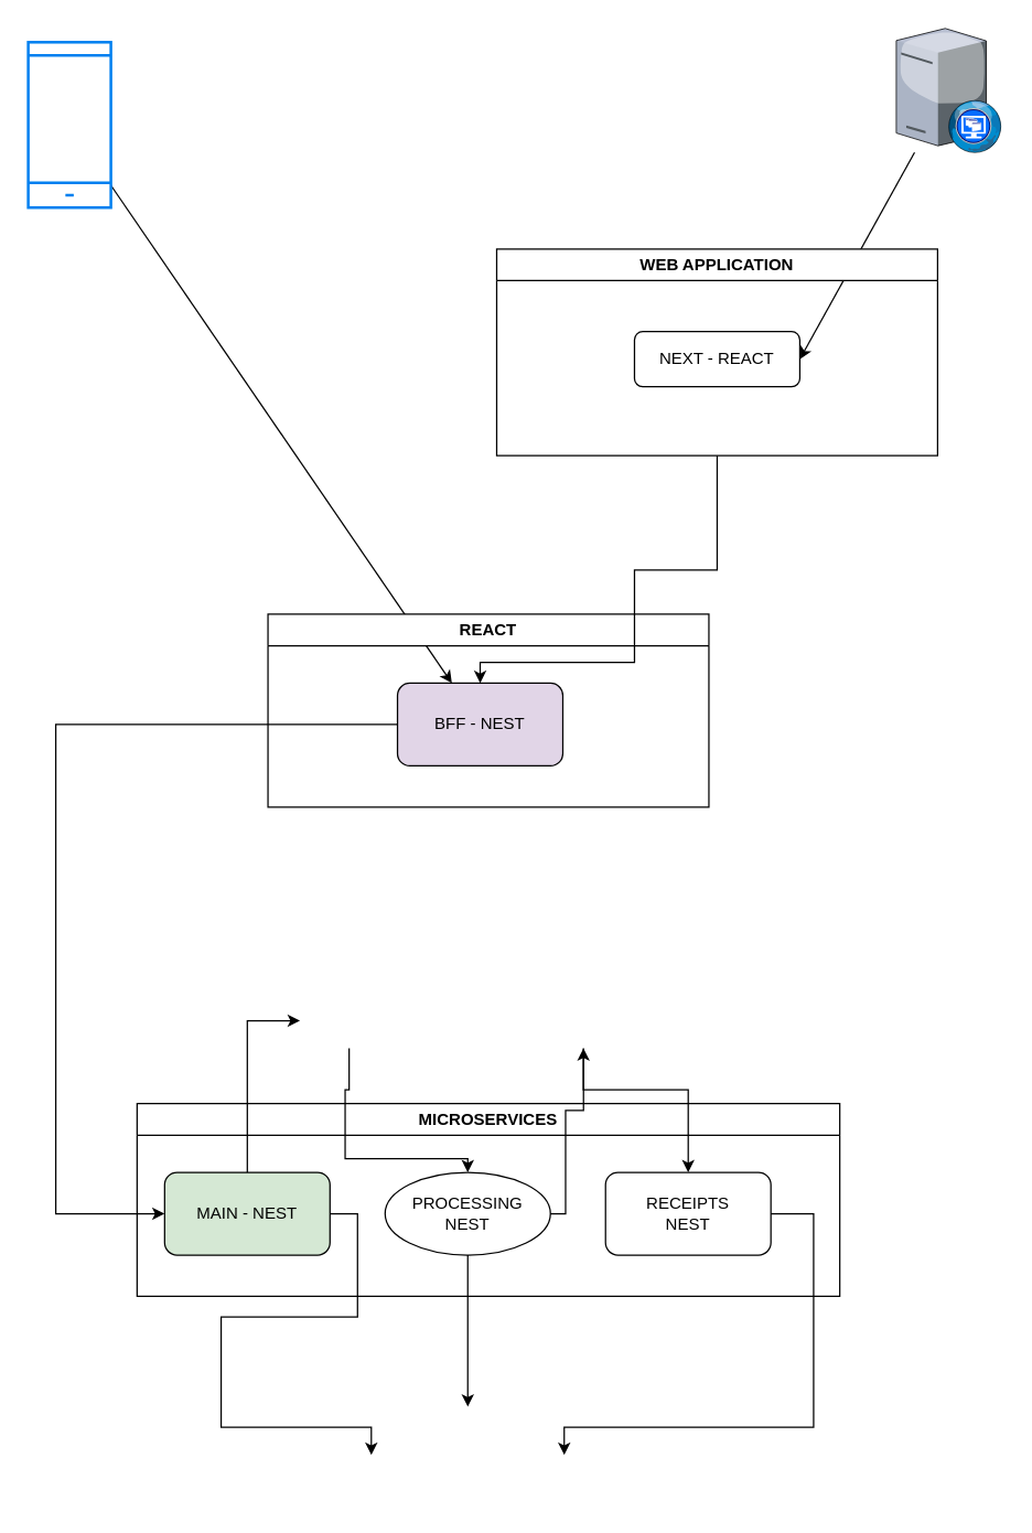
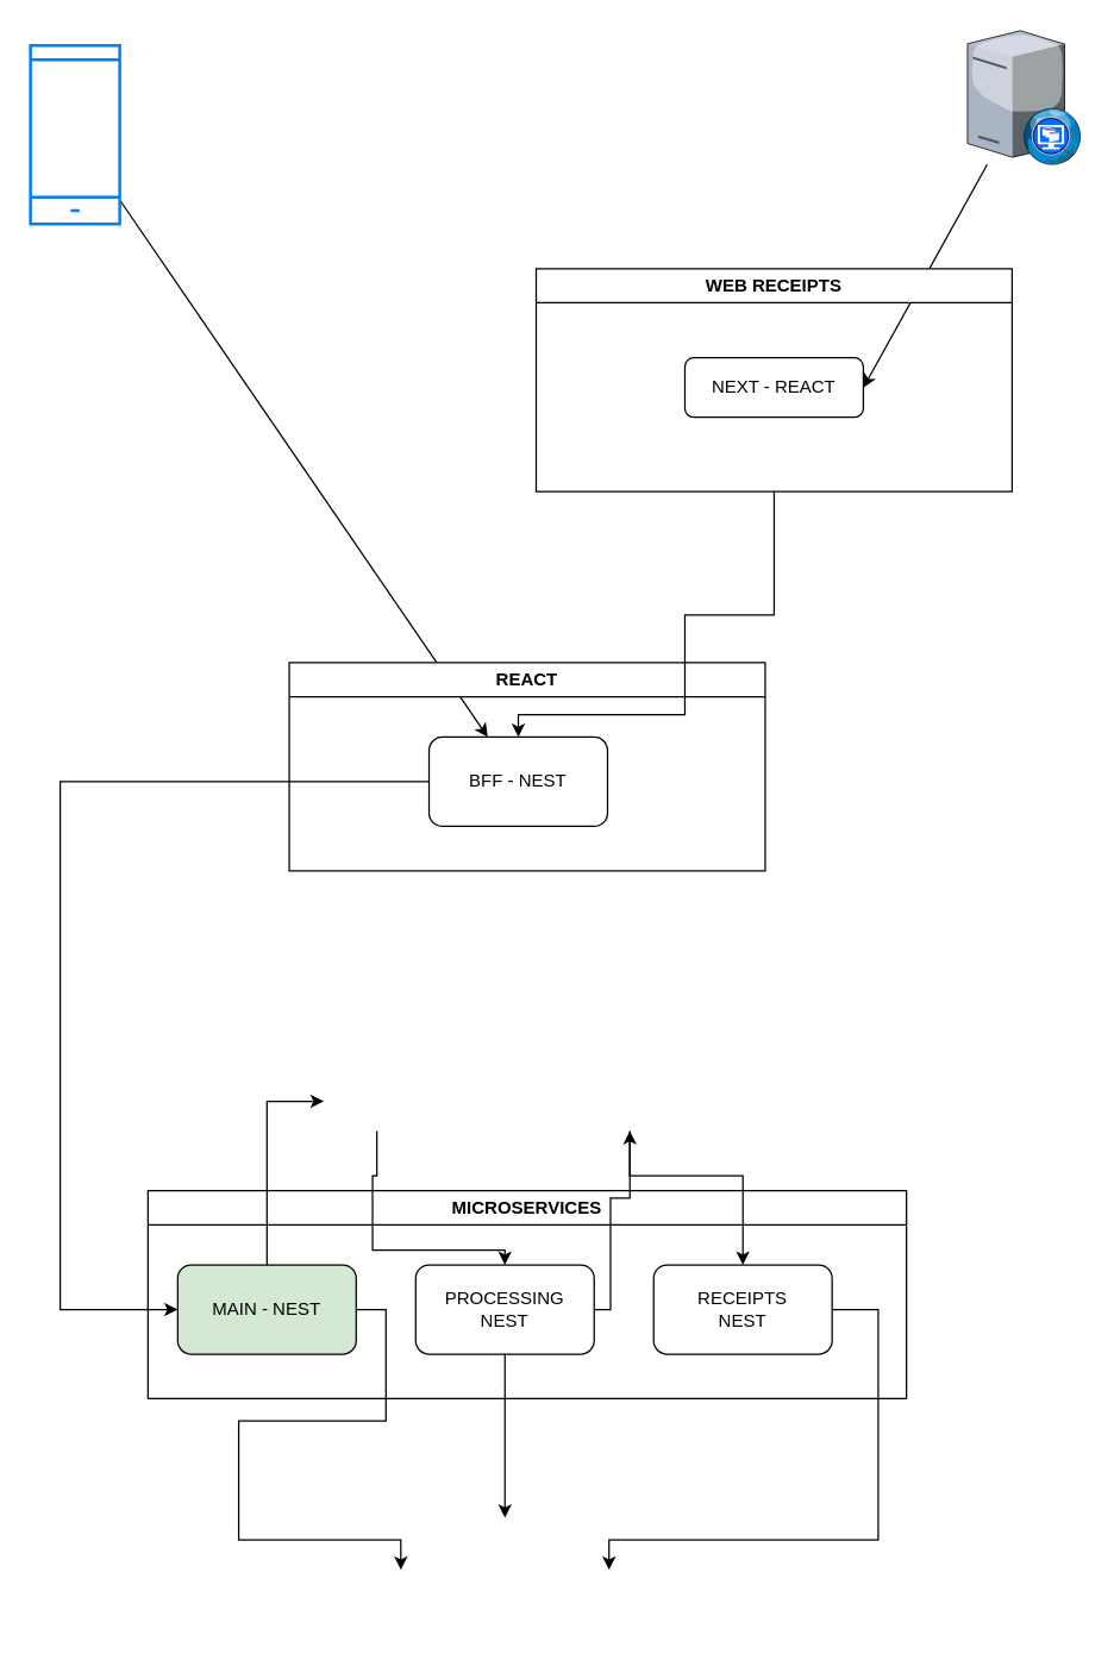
  <mxCell id="0" />
  <mxCell id="1" parent="0" />
  <mxCell id="2" style="edgeStyle=none;html=1;" parent="1" source="3" target="7" edge="1"><mxGeometry relative="1" as="geometry" /></mxCell>
  <mxCell id="3" value="" style="html=1;verticalLabelPosition=bottom;align=center;labelBackgroundColor=#ffffff;verticalAlign=top;strokeWidth=2;strokeColor=#0080F0;shadow=0;dashed=0;shape=mxgraph.ios7.icons.smartphone;" parent="1" vertex="1"><mxGeometry x="20" y="30" width="60" height="120" as="geometry" /></mxCell>
  <mxCell id="4" style="edgeStyle=none;html=1;entryX=1;entryY=0.5;entryDx=0;entryDy=0;" parent="1" source="5" target="10" edge="1"><mxGeometry relative="1" as="geometry" /></mxCell>
  <mxCell id="5" value="" style="verticalLabelPosition=bottom;sketch=0;aspect=fixed;html=1;verticalAlign=top;strokeColor=none;align=center;outlineConnect=0;shape=mxgraph.citrix.desktop_web;" parent="1" vertex="1"><mxGeometry x="650" y="20" width="76.5" height="90" as="geometry" /></mxCell>
  <mxCell id="6" value="REACT" style="swimlane;whiteSpace=wrap;html=1;" parent="1" vertex="1"><mxGeometry x="194" y="445" width="320" height="140" as="geometry" /></mxCell>
- <mxCell id="7" value="BFF - NEST" style="rounded=1;whiteSpace=wrap;html=1;fillColor=#e1d5e7;" parent="6" vertex="1"><mxGeometry x="94" y="50" width="120" height="60" as="geometry" /></mxCell>
+ <mxCell id="7" value="BFF - NEST" style="rounded=1;whiteSpace=wrap;html=1;" parent="6" vertex="1"><mxGeometry x="94" y="50" width="120" height="60" as="geometry" /></mxCell>
  <mxCell id="8" style="edgeStyle=orthogonalEdgeStyle;rounded=0;orthogonalLoop=1;jettySize=auto;html=1;entryX=0.5;entryY=0;entryDx=0;entryDy=0;" parent="1" source="9" target="7" edge="1"><mxGeometry relative="1" as="geometry"><Array as="points"><mxPoint x="520" y="413" /><mxPoint x="460" y="413" /><mxPoint x="460" y="480" /><mxPoint x="348" y="480" /></Array></mxGeometry></mxCell>
- <mxCell id="9" value="WEB APPLICATION" style="swimlane;whiteSpace=wrap;html=1;" parent="1" vertex="1"><mxGeometry x="360" y="180" width="320" height="150" as="geometry" /></mxCell>
+ <mxCell id="9" value="WEB RECEIPTS" style="swimlane;whiteSpace=wrap;html=1;" parent="1" vertex="1"><mxGeometry x="360" y="180" width="320" height="150" as="geometry" /></mxCell>
  <mxCell id="10" value="NEXT - REACT" style="rounded=1;whiteSpace=wrap;html=1;" parent="9" vertex="1"><mxGeometry x="100" y="60" width="120" height="40" as="geometry" /></mxCell>
  <mxCell id="11" value="MICROSERVICES" style="swimlane;whiteSpace=wrap;html=1;" parent="1" vertex="1"><mxGeometry x="99" y="800" width="510" height="140" as="geometry" /></mxCell>
  <mxCell id="12" value="MAIN - NEST" style="rounded=1;whiteSpace=wrap;html=1;fillColor=#d5e8d4;" parent="11" vertex="1"><mxGeometry x="20" y="50" width="120" height="60" as="geometry" /></mxCell>
  <mxCell id="13" value="RECEIPTS&lt;br&gt;NEST" style="rounded=1;whiteSpace=wrap;html=1;" parent="11" vertex="1"><mxGeometry x="340" y="50" width="120" height="60" as="geometry" /></mxCell>
- <mxCell id="14" value="PROCESSING&lt;br&gt;NEST" style="ellipse;whiteSpace=wrap;html=1;" parent="11" vertex="1"><mxGeometry x="180" y="50" width="120" height="60" as="geometry" /></mxCell>
+ <mxCell id="14" value="PROCESSING&lt;br&gt;NEST" style="rounded=1;whiteSpace=wrap;html=1;" parent="11" vertex="1"><mxGeometry x="180" y="50" width="120" height="60" as="geometry" /></mxCell>
  <mxCell id="15" style="edgeStyle=orthogonalEdgeStyle;rounded=0;orthogonalLoop=1;jettySize=auto;html=1;entryX=0.5;entryY=0;entryDx=0;entryDy=0;" parent="1" source="16" target="14" edge="1"><mxGeometry relative="1" as="geometry"><Array as="points"><mxPoint x="253" y="790" /><mxPoint x="250" y="790" /><mxPoint x="250" y="840" /><mxPoint x="339" y="840" /></Array></mxGeometry></mxCell>
  <mxCell id="16" value="" style="shape=image;verticalLabelPosition=bottom;labelBackgroundColor=default;verticalAlign=top;aspect=fixed;imageAspect=0;image=https://test.nastel.com/dev/wp-content/uploads/2022/05/rabbitmq.png;" parent="1" vertex="1"><mxGeometry x="217.25" y="720" width="71.05" height="40" as="geometry" /></mxCell>
  <mxCell id="17" style="edgeStyle=orthogonalEdgeStyle;rounded=0;orthogonalLoop=1;jettySize=auto;html=1;entryX=0.5;entryY=0;entryDx=0;entryDy=0;" parent="1" source="18" target="13" edge="1"><mxGeometry relative="1" as="geometry"><Array as="points"><mxPoint x="423" y="790" /><mxPoint x="499" y="790" /></Array></mxGeometry></mxCell>
  <mxCell id="18" value="" style="shape=image;verticalLabelPosition=bottom;labelBackgroundColor=default;verticalAlign=top;aspect=fixed;imageAspect=0;image=https://test.nastel.com/dev/wp-content/uploads/2022/05/rabbitmq.png;" parent="1" vertex="1"><mxGeometry x="387.25" y="720" width="71.05" height="40" as="geometry" /></mxCell>
  <mxCell id="19" value="" style="shape=image;verticalLabelPosition=bottom;labelBackgroundColor=default;verticalAlign=top;aspect=fixed;imageAspect=0;image=https://www.ambientelivre.com.br/media/k2/items/cache/e9432fccf28a953514f077b86e5e657a_M.jpg;" parent="1" vertex="1"><mxGeometry x="269" y="1020" width="140" height="70" as="geometry" /></mxCell>
  <mxCell id="20" style="edgeStyle=orthogonalEdgeStyle;rounded=0;orthogonalLoop=1;jettySize=auto;html=1;entryX=0;entryY=0.5;entryDx=0;entryDy=0;" parent="1" source="7" target="12" edge="1"><mxGeometry relative="1" as="geometry"><Array as="points"><mxPoint x="40" y="525" /><mxPoint x="40" y="880" /></Array></mxGeometry></mxCell>
  <mxCell id="21" style="edgeStyle=orthogonalEdgeStyle;rounded=0;orthogonalLoop=1;jettySize=auto;html=1;entryX=0;entryY=0.5;entryDx=0;entryDy=0;" parent="1" source="12" target="16" edge="1"><mxGeometry relative="1" as="geometry" /></mxCell>
  <mxCell id="22" style="edgeStyle=orthogonalEdgeStyle;rounded=0;orthogonalLoop=1;jettySize=auto;html=1;entryX=0;entryY=0.5;entryDx=0;entryDy=0;" parent="1" source="12" target="19" edge="1"><mxGeometry relative="1" as="geometry"><Array as="points"><mxPoint x="259" y="880" /><mxPoint x="259" y="955" /><mxPoint x="160" y="955" /><mxPoint x="160" y="1035" /></Array></mxGeometry></mxCell>
  <mxCell id="23" style="edgeStyle=orthogonalEdgeStyle;rounded=0;orthogonalLoop=1;jettySize=auto;html=1;" parent="1" source="14" target="18" edge="1"><mxGeometry relative="1" as="geometry"><Array as="points"><mxPoint x="410" y="880" /><mxPoint x="410" y="805" /><mxPoint x="423" y="805" /></Array></mxGeometry></mxCell>
  <mxCell id="24" style="edgeStyle=orthogonalEdgeStyle;rounded=0;orthogonalLoop=1;jettySize=auto;html=1;entryX=0.5;entryY=0;entryDx=0;entryDy=0;" parent="1" source="14" target="19" edge="1"><mxGeometry relative="1" as="geometry" /></mxCell>
  <mxCell id="25" style="edgeStyle=orthogonalEdgeStyle;rounded=0;orthogonalLoop=1;jettySize=auto;html=1;entryX=1;entryY=0.5;entryDx=0;entryDy=0;" parent="1" source="13" target="19" edge="1"><mxGeometry relative="1" as="geometry"><Array as="points"><mxPoint x="590" y="880" /><mxPoint x="590" y="1035" /></Array></mxGeometry></mxCell>
